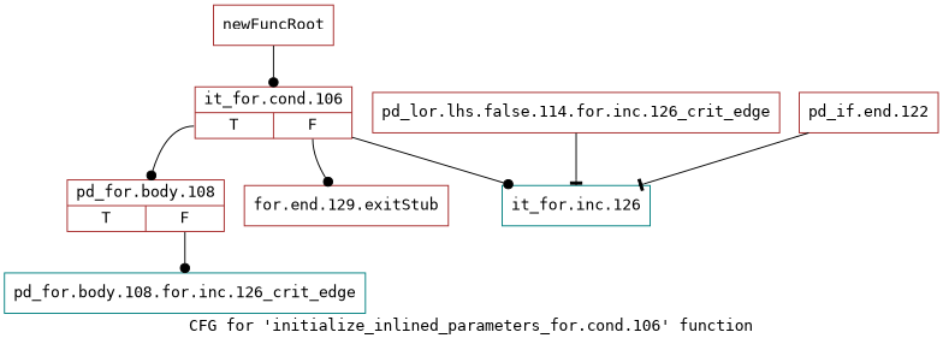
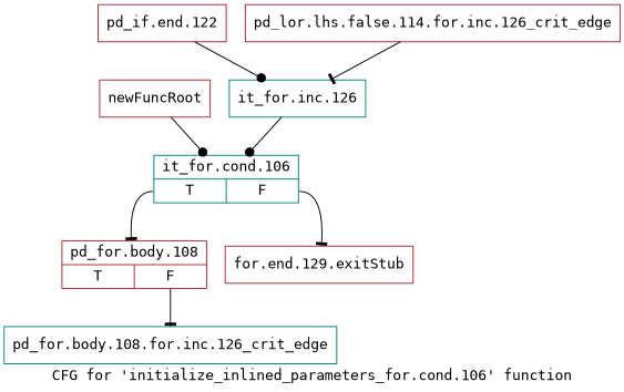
  digraph {
    fontname="DejaVu Sans Mono"
    label="CFG for 'initialize_inlined_parameters_for.cond.106' function"
    node [color=brown fontname="DejaVu Sans Mono" shape=record]
    edge [arrowhead=dot fontname="DejaVu Sans Mono"]
    n1 [label="{newFuncRoot}"]
-   n2 [label="{it_for.cond.106|{<s0>T|<s1>F}}"]
+   n2 [color=teal label="{it_for.cond.106|{<s0>T|<s1>F}}"]
    n3 [label="{for.end.129.exitStub}"]
    n4 [label="{pd_for.body.108|{<s0>T|<s1>F}}"]
    n5 [color=teal label="{pd_for.body.108.for.inc.126_crit_edge}"]
    n6 [label="{pd_if.end.122}"]
    n7 [color=teal label="{it_for.inc.126}"]
    n8 [label="{pd_lor.lhs.false.114.for.inc.126_crit_edge}"]
    n1 -> n2
-   n2 -> n3 [tailport=s1]
-   n2 -> n4 [tailport=s0]
-   n4 -> n5 [tailport=s1]
-   n6 -> n7 [arrowhead=tee]
-   n2 -> n7
+   n2 -> n3 [arrowhead=tee tailport=s1]
+   n2 -> n4 [arrowhead=tee tailport=s0]
+   n4 -> n5 [arrowhead=tee tailport=s1]
+   n6 -> n7
+   n7 -> n2
    n8 -> n7 [arrowhead=tee]
  }
